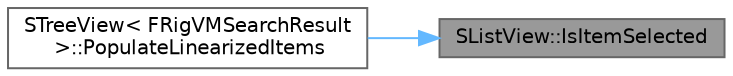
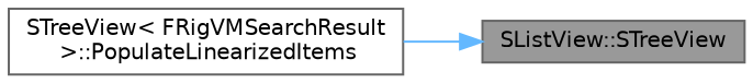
  digraph {
    rankdir=RL
    node [fontname=Helvetica fontsize=10 shape=box style=filled]
-   n1 [color=gray40 fillcolor=grey60 fontcolor=black height=0.2 label="SListView::IsItemSelected" width=0.4]
+   n1 [color=gray40 fillcolor=grey60 fontcolor=black height=0.2 label="SListView::STreeView" width=0.4]
    n2 [color=grey40 fillcolor=white height=0.2 label="STreeView\< FRigVMSearchResult\l \>::PopulateLinearizedItems" width=0.4]
    n1 -> n2 [color=steelblue1 dir=back fontname=Helvetica fontsize=10 labelfontname=Helvetica labelfontsize=10 style=solid]
  }
